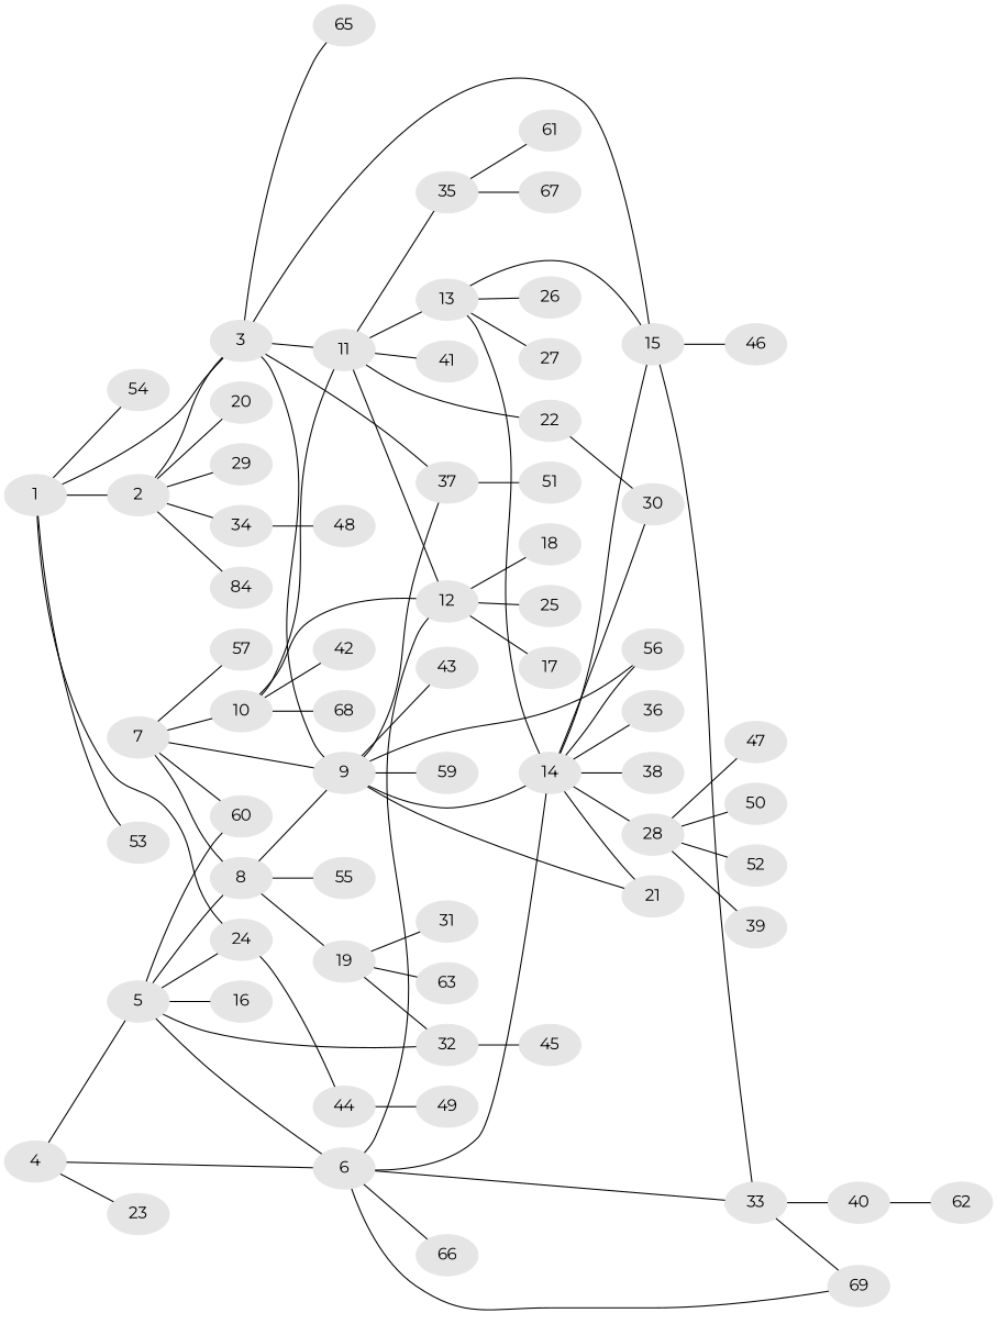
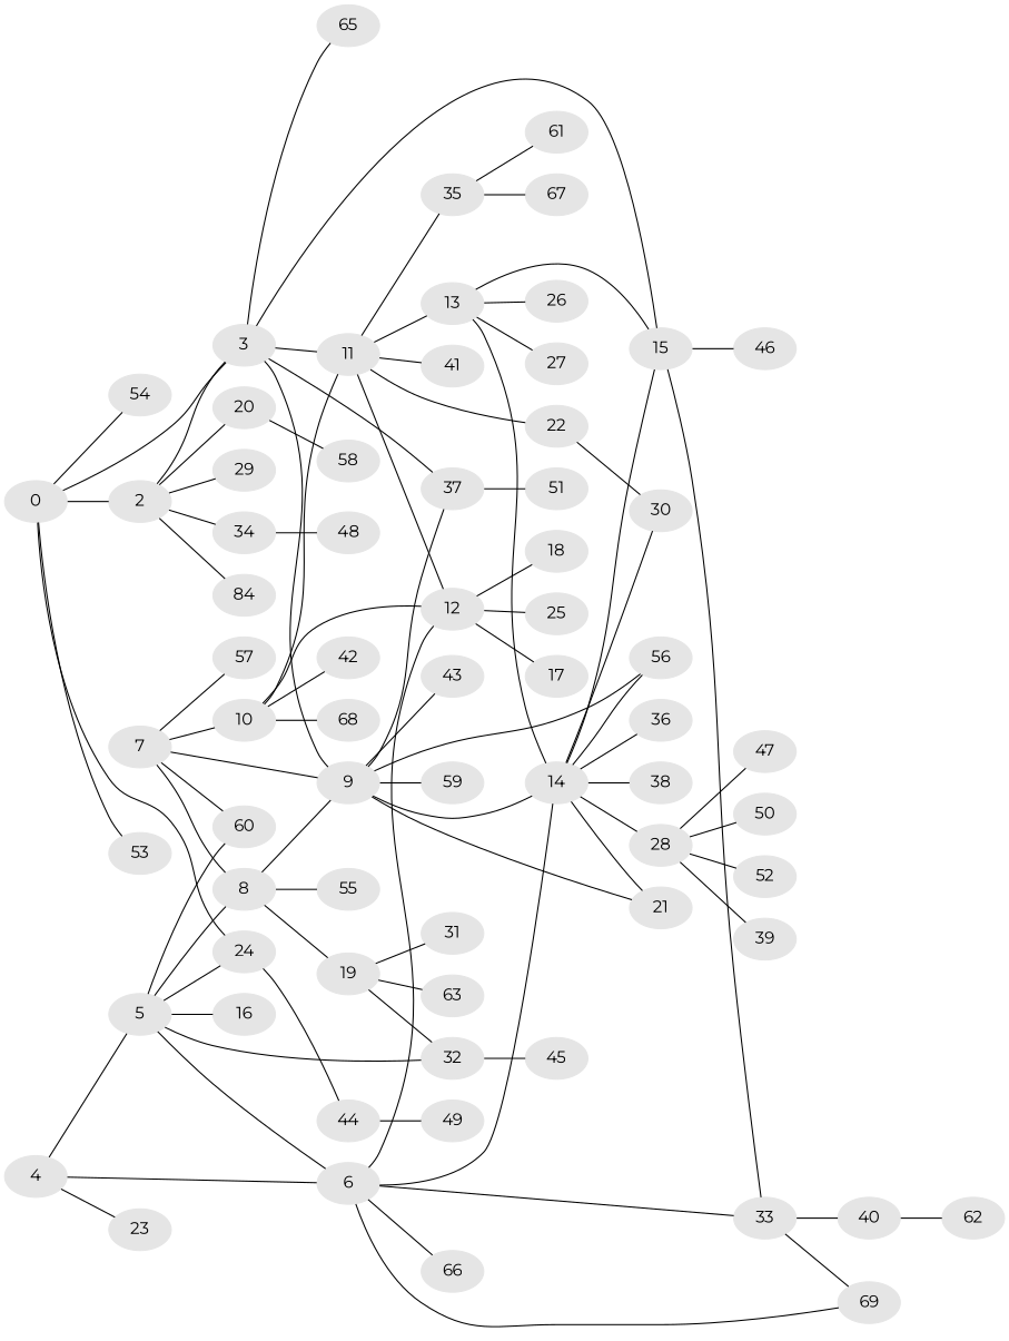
  graph {
    fontname=Montserrat
    rankdir=LR
    node [color=gray90 fontname=Montserrat style=filled]
    edge [fontname=Montserrat]
-   1
+   1 [label=0]
    2
    3
    53
    54
    24
    20
    29
    34
    n10 [label=84]
    9
    11
    15
    37
    65
    5
    6
    8
    16
    32
    60
+   58
    48
    14
    21
    43
    56
    59
    12
    13
    22
    35
    41
    33
    46
    51
    4
    23
    66
    69
    19
    55
    44
    45
    17
    18
    25
    28
    30
    36
    38
    40
    7
    10
    57
    42
    68
    31
    63
    26
    27
    61
    67
    39
    47
    50
    52
    49
    62
    1 -- 2
    1 -- 3
    1 -- 53
    1 -- 54
    1 -- 24
    2 -- 3
    2 -- 20
    2 -- 29
    2 -- 34
    2 -- n10
    3 -- 9
    3 -- 11
    3 -- 15
    3 -- 37
    3 -- 65
    24 -- 44
+   20 -- 58
    34 -- 48
    9 -- 37
    9 -- 14
    9 -- 21
    9 -- 43
    9 -- 56
    9 -- 59
    11 -- 12
    11 -- 13
    11 -- 22
    11 -- 35
    11 -- 41
    15 -- 33
    15 -- 46
    37 -- 51
    5 -- 24
    5 -- 6
    5 -- 8
    5 -- 16
    5 -- 32
    5 -- 60
    6 -- 14
    6 -- 12
    6 -- 33
    6 -- 66
    6 -- 69
    8 -- 9
    8 -- 19
    8 -- 55
    32 -- 45
    14 -- 15
    14 -- 21
    14 -- 56
    14 -- 28
    14 -- 30
    14 -- 36
    14 -- 38
    12 -- 17
    12 -- 18
    12 -- 25
    13 -- 15
    13 -- 14
    13 -- 26
    13 -- 27
    22 -- 30
    35 -- 61
    35 -- 67
    33 -- 69
    33 -- 40
    4 -- 5
    4 -- 6
    4 -- 23
    19 -- 32
    19 -- 31
    19 -- 63
    44 -- 49
    28 -- 39
    28 -- 47
    28 -- 50
    28 -- 52
    40 -- 62
    7 -- 9
    7 -- 8
    7 -- 60
    7 -- 10
    7 -- 57
    10 -- 11
    10 -- 12
    10 -- 42
    10 -- 68
  }
